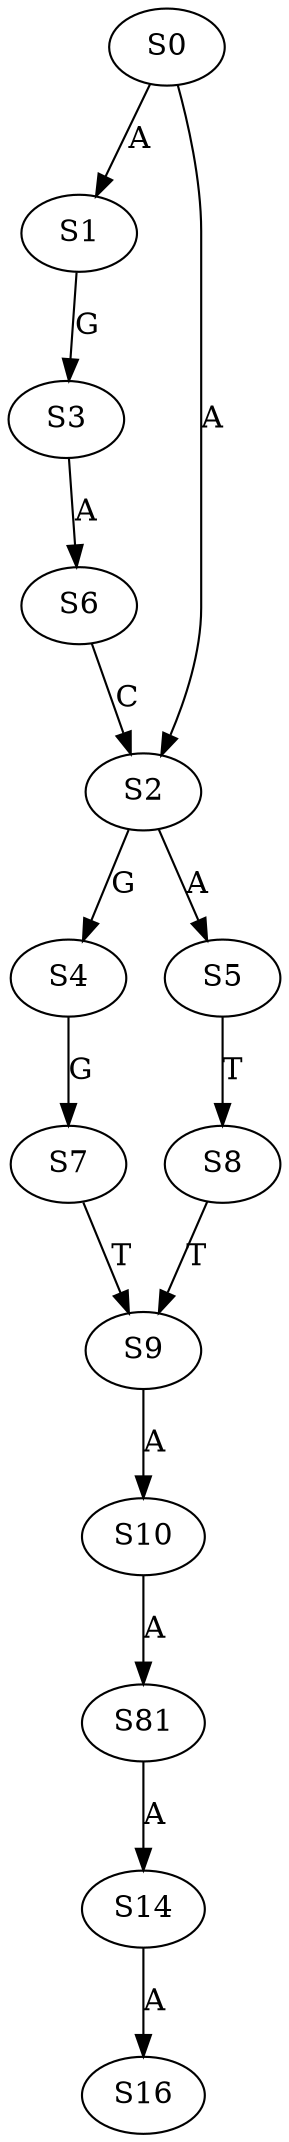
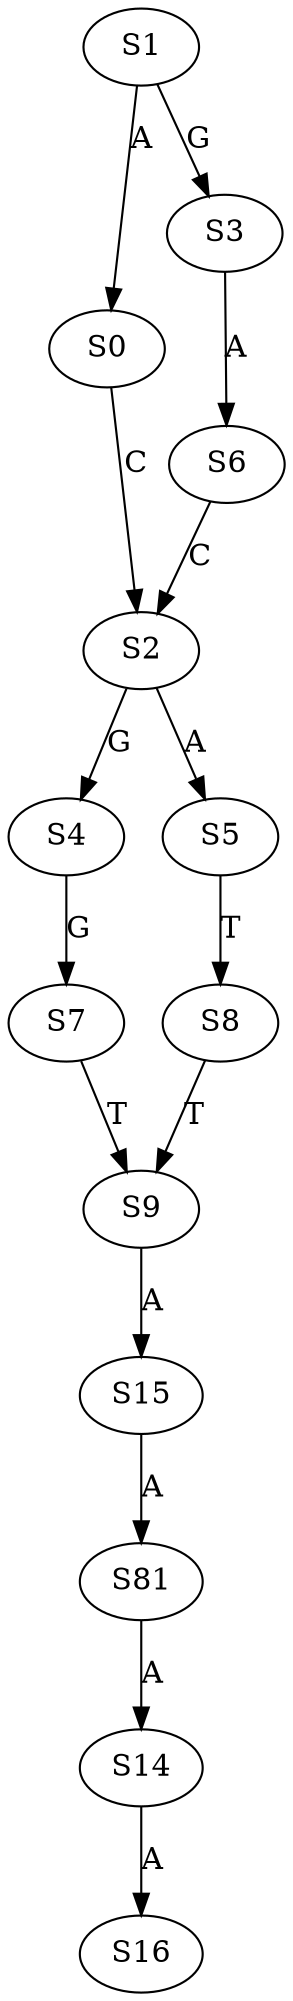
  strict digraph {
    S0
    S1
    S2
    S3
    S4
    S5
    S6
    S7
    S8
    S9
-   S10
+   S10 [label=S15]
    n12 [label=S81]
    n13 [label=S14]
    n14 [label=S16]
-   S0 -> S1 [label=A]
-   S0 -> S2 [label=A]
+   S1 -> S0 [label=A]
+   S0 -> S2 [label=C]
    S1 -> S3 [label=G]
    S2 -> S4 [label=G]
    S2 -> S5 [label=A]
    S3 -> S6 [label=A]
    S4 -> S7 [label=G]
    S5 -> S8 [label=T]
    S6 -> S2 [label=C]
    S7 -> S9 [label=T]
    S8 -> S9 [label=T]
    S9 -> S10 [label=A]
    S10 -> n12 [label=A]
    n12 -> n13 [label=A]
    n13 -> n14 [label=A]
  }
